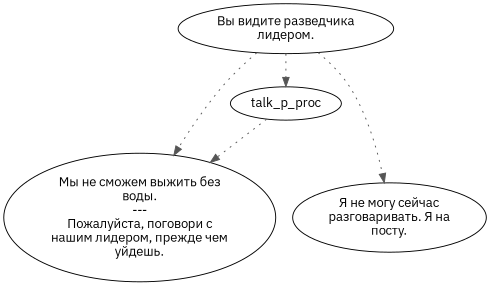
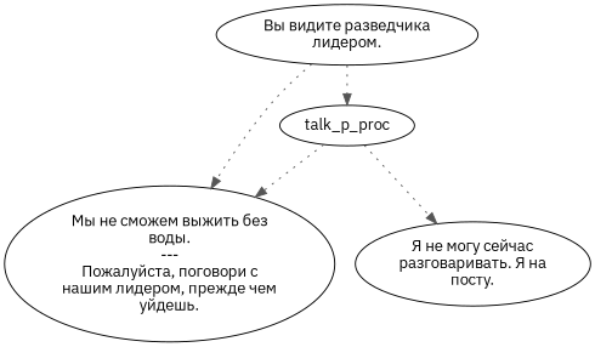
  digraph {
    fontname="IBM Plex Sans"
    node [color="#000000" fillcolor="#FFFFFF" fontname="IBM Plex Sans" style=filled]
    edge [color="#555555" fontname="IBM Plex Sans" style=dotted]
    n1 [label="Вы видите разведчика\nлидером."]
    talk_p_proc
    n3 [label="Мы не сможем выжить без\nводы.\n---\nПожалуйста, поговори с\nнашим лидером, прежде чем\nуйдешь."]
    n4 [label="Я не могу сейчас\nразговаривать. Я на\nпосту."]
    n1 -> talk_p_proc
    n1 -> n3
    talk_p_proc -> n3
-   n1 -> n4
+   talk_p_proc -> n4
  }
